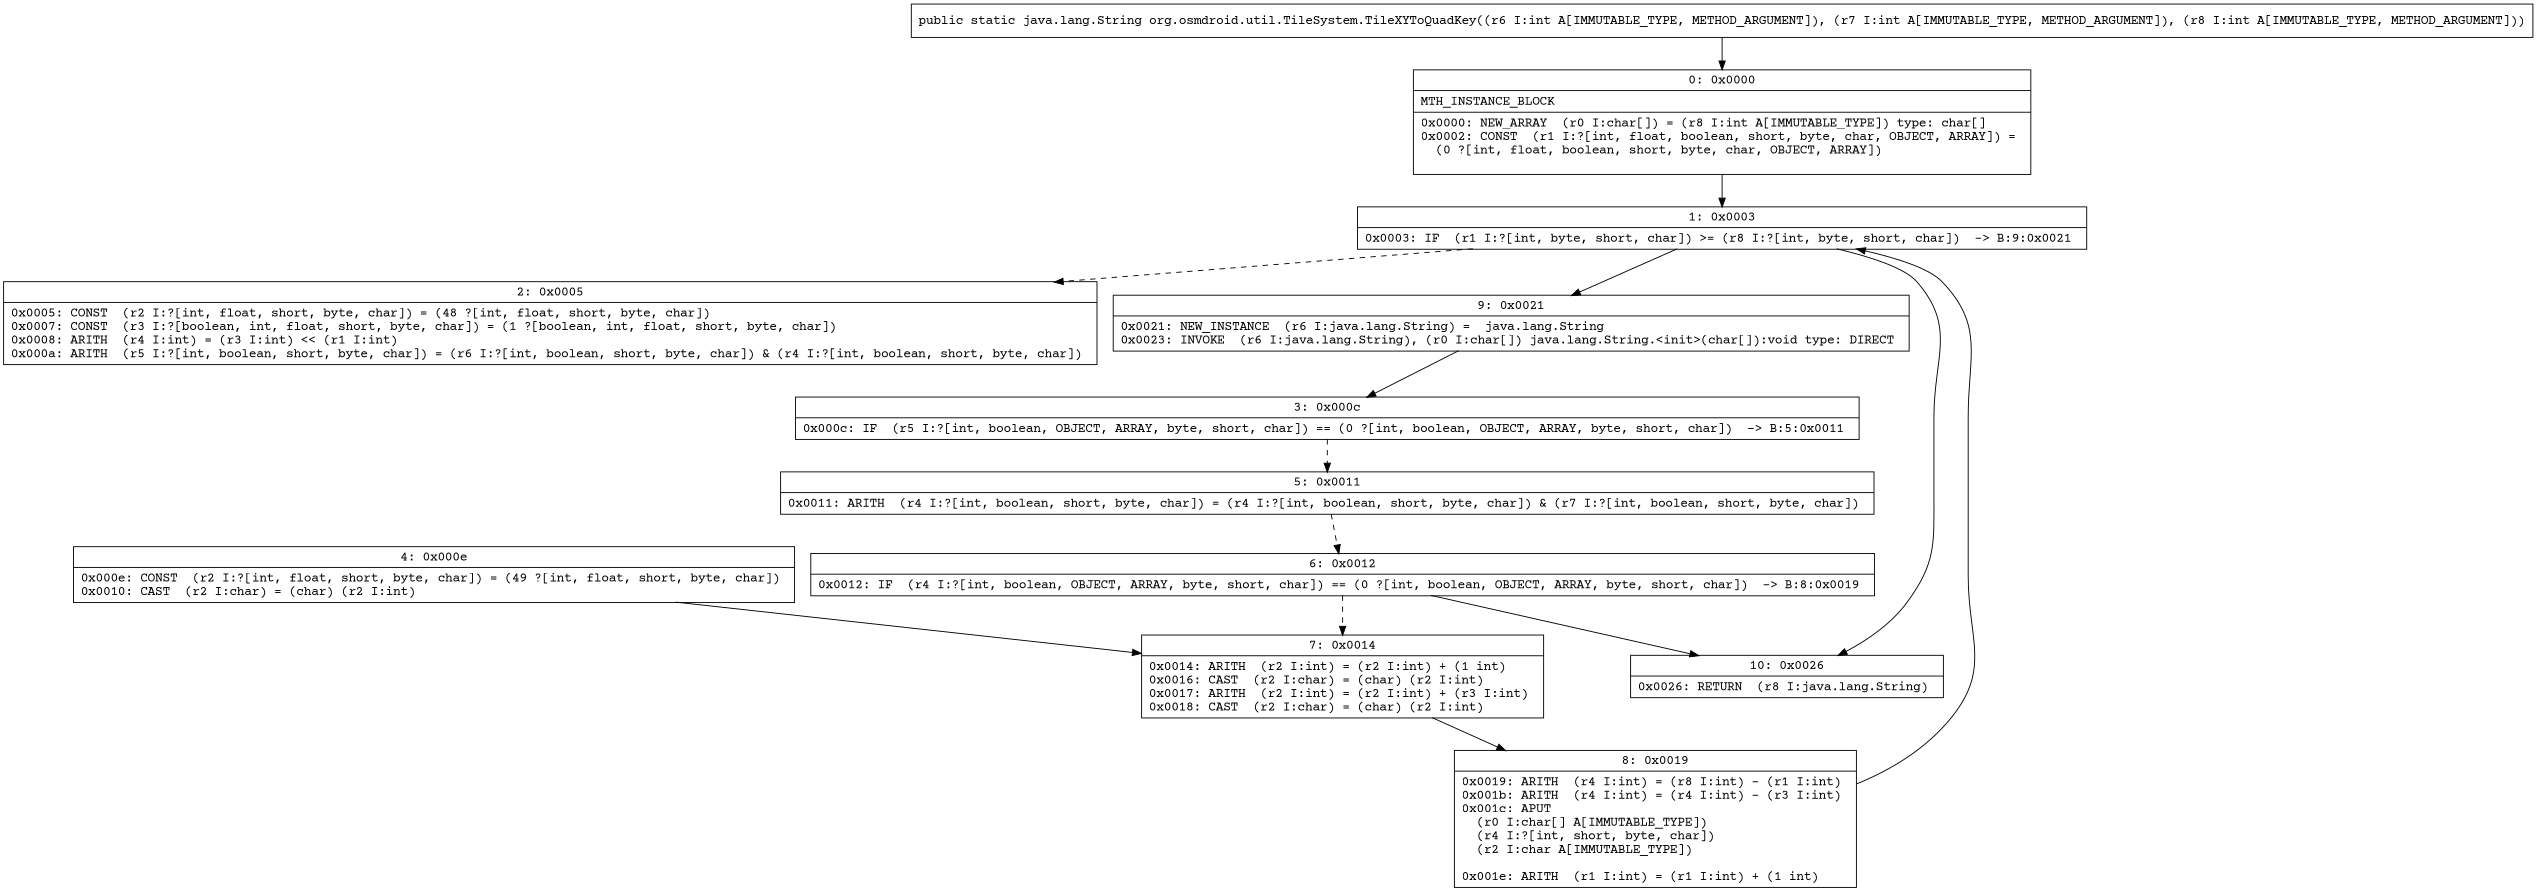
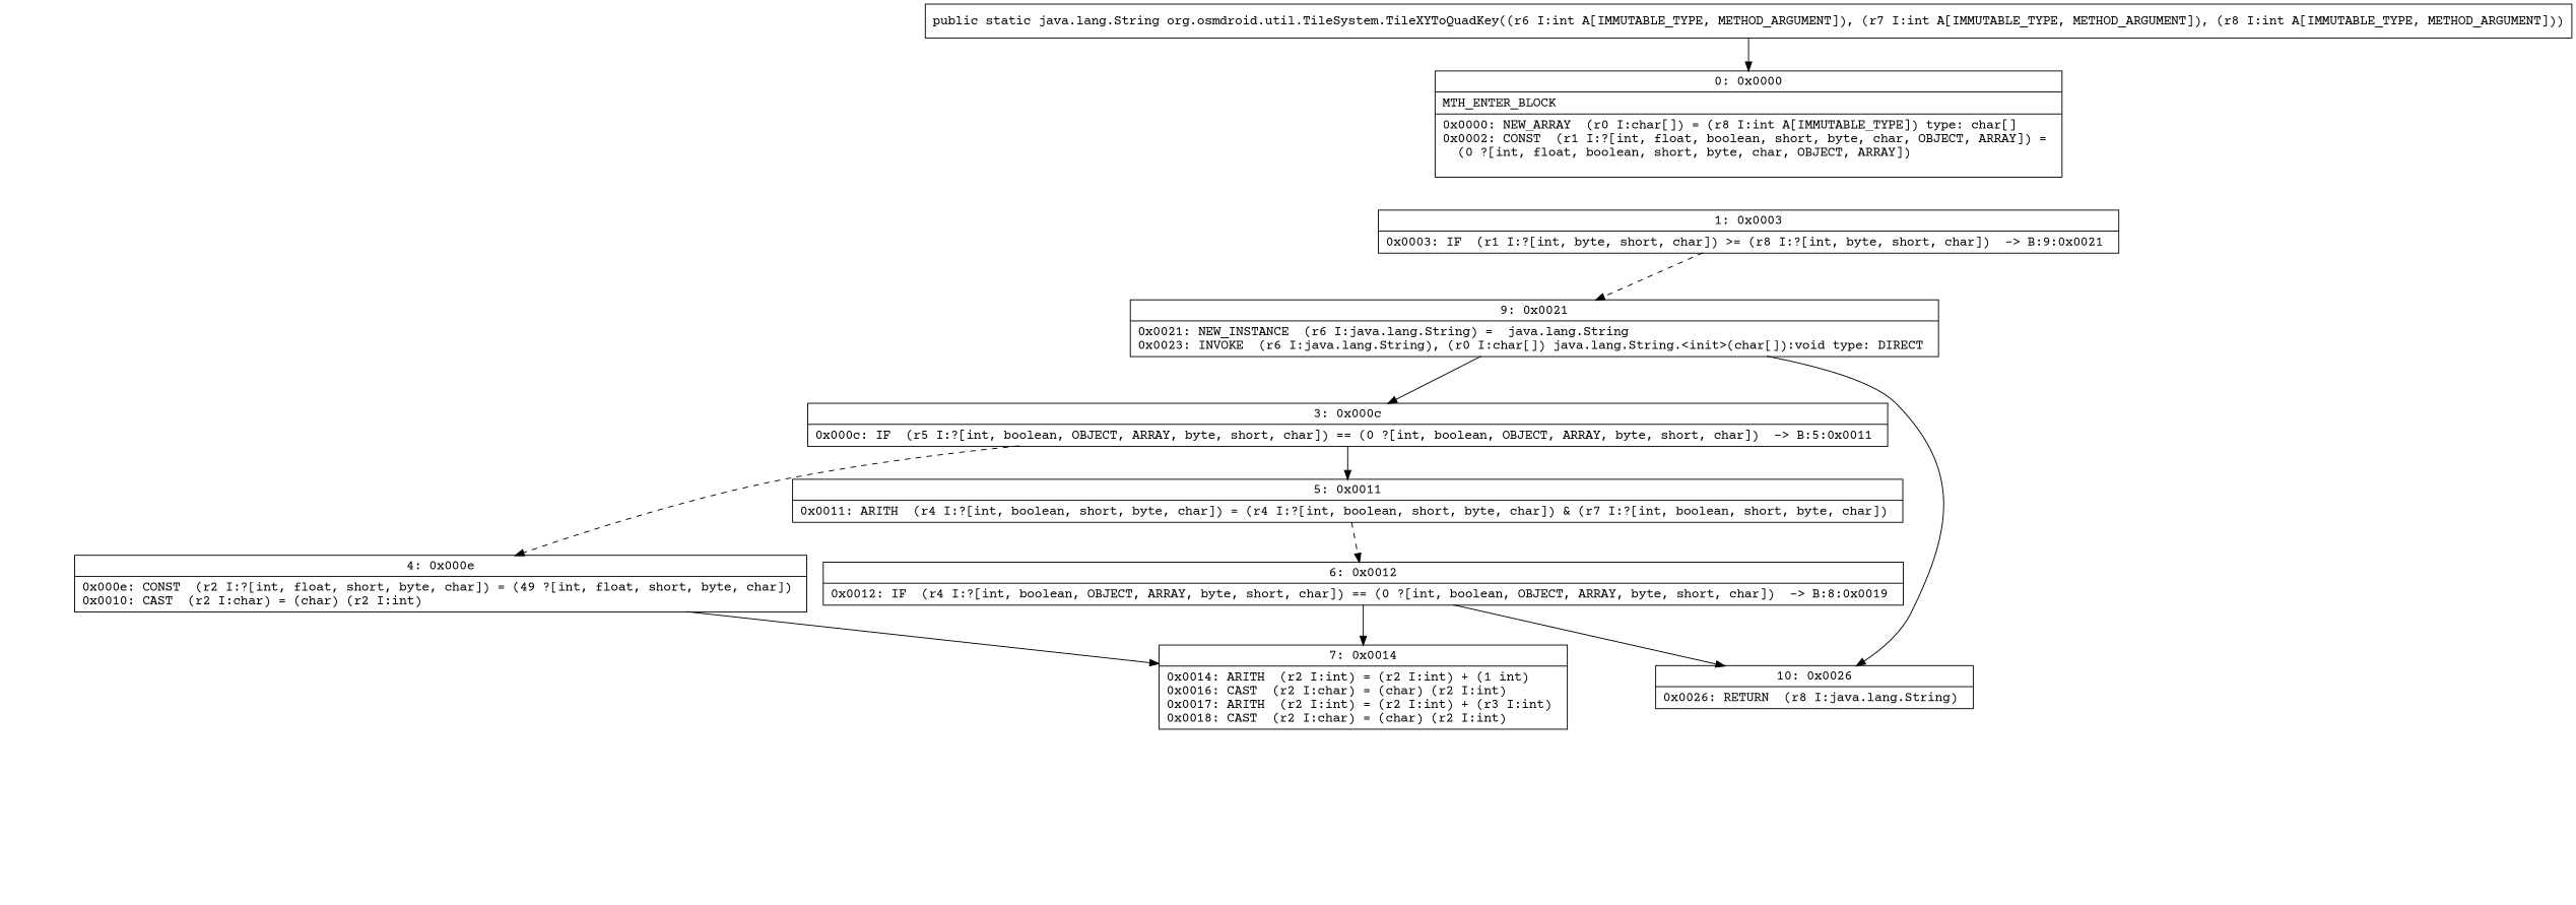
  digraph {
    fontname="Courier Prime"
    node [fontname="Courier Prime" shape=record]
    edge [fontname="Courier Prime"]
-   n1 [label="{0\:\ 0x0000|MTH_INSTANCE_BLOCK\l|0x0000: NEW_ARRAY  (r0 I:char[]) = (r8 I:int A[IMMUTABLE_TYPE]) type: char[] \l0x0002: CONST  (r1 I:?[int, float, boolean, short, byte, char, OBJECT, ARRAY]) = \l  (0 ?[int, float, boolean, short, byte, char, OBJECT, ARRAY])\l \l}"]
+   n1 [label="{0\:\ 0x0000|MTH_ENTER_BLOCK\l|0x0000: NEW_ARRAY  (r0 I:char[]) = (r8 I:int A[IMMUTABLE_TYPE]) type: char[] \l0x0002: CONST  (r1 I:?[int, float, boolean, short, byte, char, OBJECT, ARRAY]) = \l  (0 ?[int, float, boolean, short, byte, char, OBJECT, ARRAY])\l \l}"]
    n2 [label="{1\:\ 0x0003|0x0003: IF  (r1 I:?[int, byte, short, char]) \>= (r8 I:?[int, byte, short, char])  \-\> B:9:0x0021 \l}"]
-   n3 [label="{2\:\ 0x0005|0x0005: CONST  (r2 I:?[int, float, short, byte, char]) = (48 ?[int, float, short, byte, char]) \l0x0007: CONST  (r3 I:?[boolean, int, float, short, byte, char]) = (1 ?[boolean, int, float, short, byte, char]) \l0x0008: ARITH  (r4 I:int) = (r3 I:int) \<\< (r1 I:int) \l0x000a: ARITH  (r5 I:?[int, boolean, short, byte, char]) = (r6 I:?[int, boolean, short, byte, char]) & (r4 I:?[int, boolean, short, byte, char]) \l}"]
    n4 [label="{9\:\ 0x0021|0x0021: NEW_INSTANCE  (r6 I:java.lang.String) =  java.lang.String \l0x0023: INVOKE  (r6 I:java.lang.String), (r0 I:char[]) java.lang.String.\<init\>(char[]):void type: DIRECT \l}"]
    n5 [label="{3\:\ 0x000c|0x000c: IF  (r5 I:?[int, boolean, OBJECT, ARRAY, byte, short, char]) == (0 ?[int, boolean, OBJECT, ARRAY, byte, short, char])  \-\> B:5:0x0011 \l}"]
    n6 [label="{10\:\ 0x0026|0x0026: RETURN  (r8 I:java.lang.String) \l}"]
    n7 [label="{4\:\ 0x000e|0x000e: CONST  (r2 I:?[int, float, short, byte, char]) = (49 ?[int, float, short, byte, char]) \l0x0010: CAST  (r2 I:char) = (char) (r2 I:int) \l}"]
    n8 [label="{5\:\ 0x0011|0x0011: ARITH  (r4 I:?[int, boolean, short, byte, char]) = (r4 I:?[int, boolean, short, byte, char]) & (r7 I:?[int, boolean, short, byte, char]) \l}"]
    n9 [label="{7\:\ 0x0014|0x0014: ARITH  (r2 I:int) = (r2 I:int) + (1 int) \l0x0016: CAST  (r2 I:char) = (char) (r2 I:int) \l0x0017: ARITH  (r2 I:int) = (r2 I:int) + (r3 I:int) \l0x0018: CAST  (r2 I:char) = (char) (r2 I:int) \l}"]
    n10 [label="{6\:\ 0x0012|0x0012: IF  (r4 I:?[int, boolean, OBJECT, ARRAY, byte, short, char]) == (0 ?[int, boolean, OBJECT, ARRAY, byte, short, char])  \-\> B:8:0x0019 \l}"]
-   n11 [label="{8\:\ 0x0019|0x0019: ARITH  (r4 I:int) = (r8 I:int) \- (r1 I:int) \l0x001b: ARITH  (r4 I:int) = (r4 I:int) \- (r3 I:int) \l0x001c: APUT  \l  (r0 I:char[] A[IMMUTABLE_TYPE])\l  (r4 I:?[int, short, byte, char])\l  (r2 I:char A[IMMUTABLE_TYPE])\l \l0x001e: ARITH  (r1 I:int) = (r1 I:int) + (1 int) \l}"]
    n12 [label="{public static java.lang.String org.osmdroid.util.TileSystem.TileXYToQuadKey((r6 I:int A[IMMUTABLE_TYPE, METHOD_ARGUMENT]), (r7 I:int A[IMMUTABLE_TYPE, METHOD_ARGUMENT]), (r8 I:int A[IMMUTABLE_TYPE, METHOD_ARGUMENT])) }"]
-   n1 -> n2
-   n2 -> n3 [style=dashed]
-   n2 -> n4
+   n2 -> n4 [style=dashed]
    n4 -> n5
-   n2 -> n6
-   n5 -> n8 [style=dashed]
+   n4 -> n6
+   n5 -> n7 [style=dashed]
+   n5 -> n8
    n7 -> n9
    n8 -> n10 [style=dashed]
-   n9 -> n11
    n10 -> n6
-   n10 -> n9 [style=dashed]
-   n11 -> n2
+   n10 -> n9 [style=solid]
    n12 -> n1
  }
